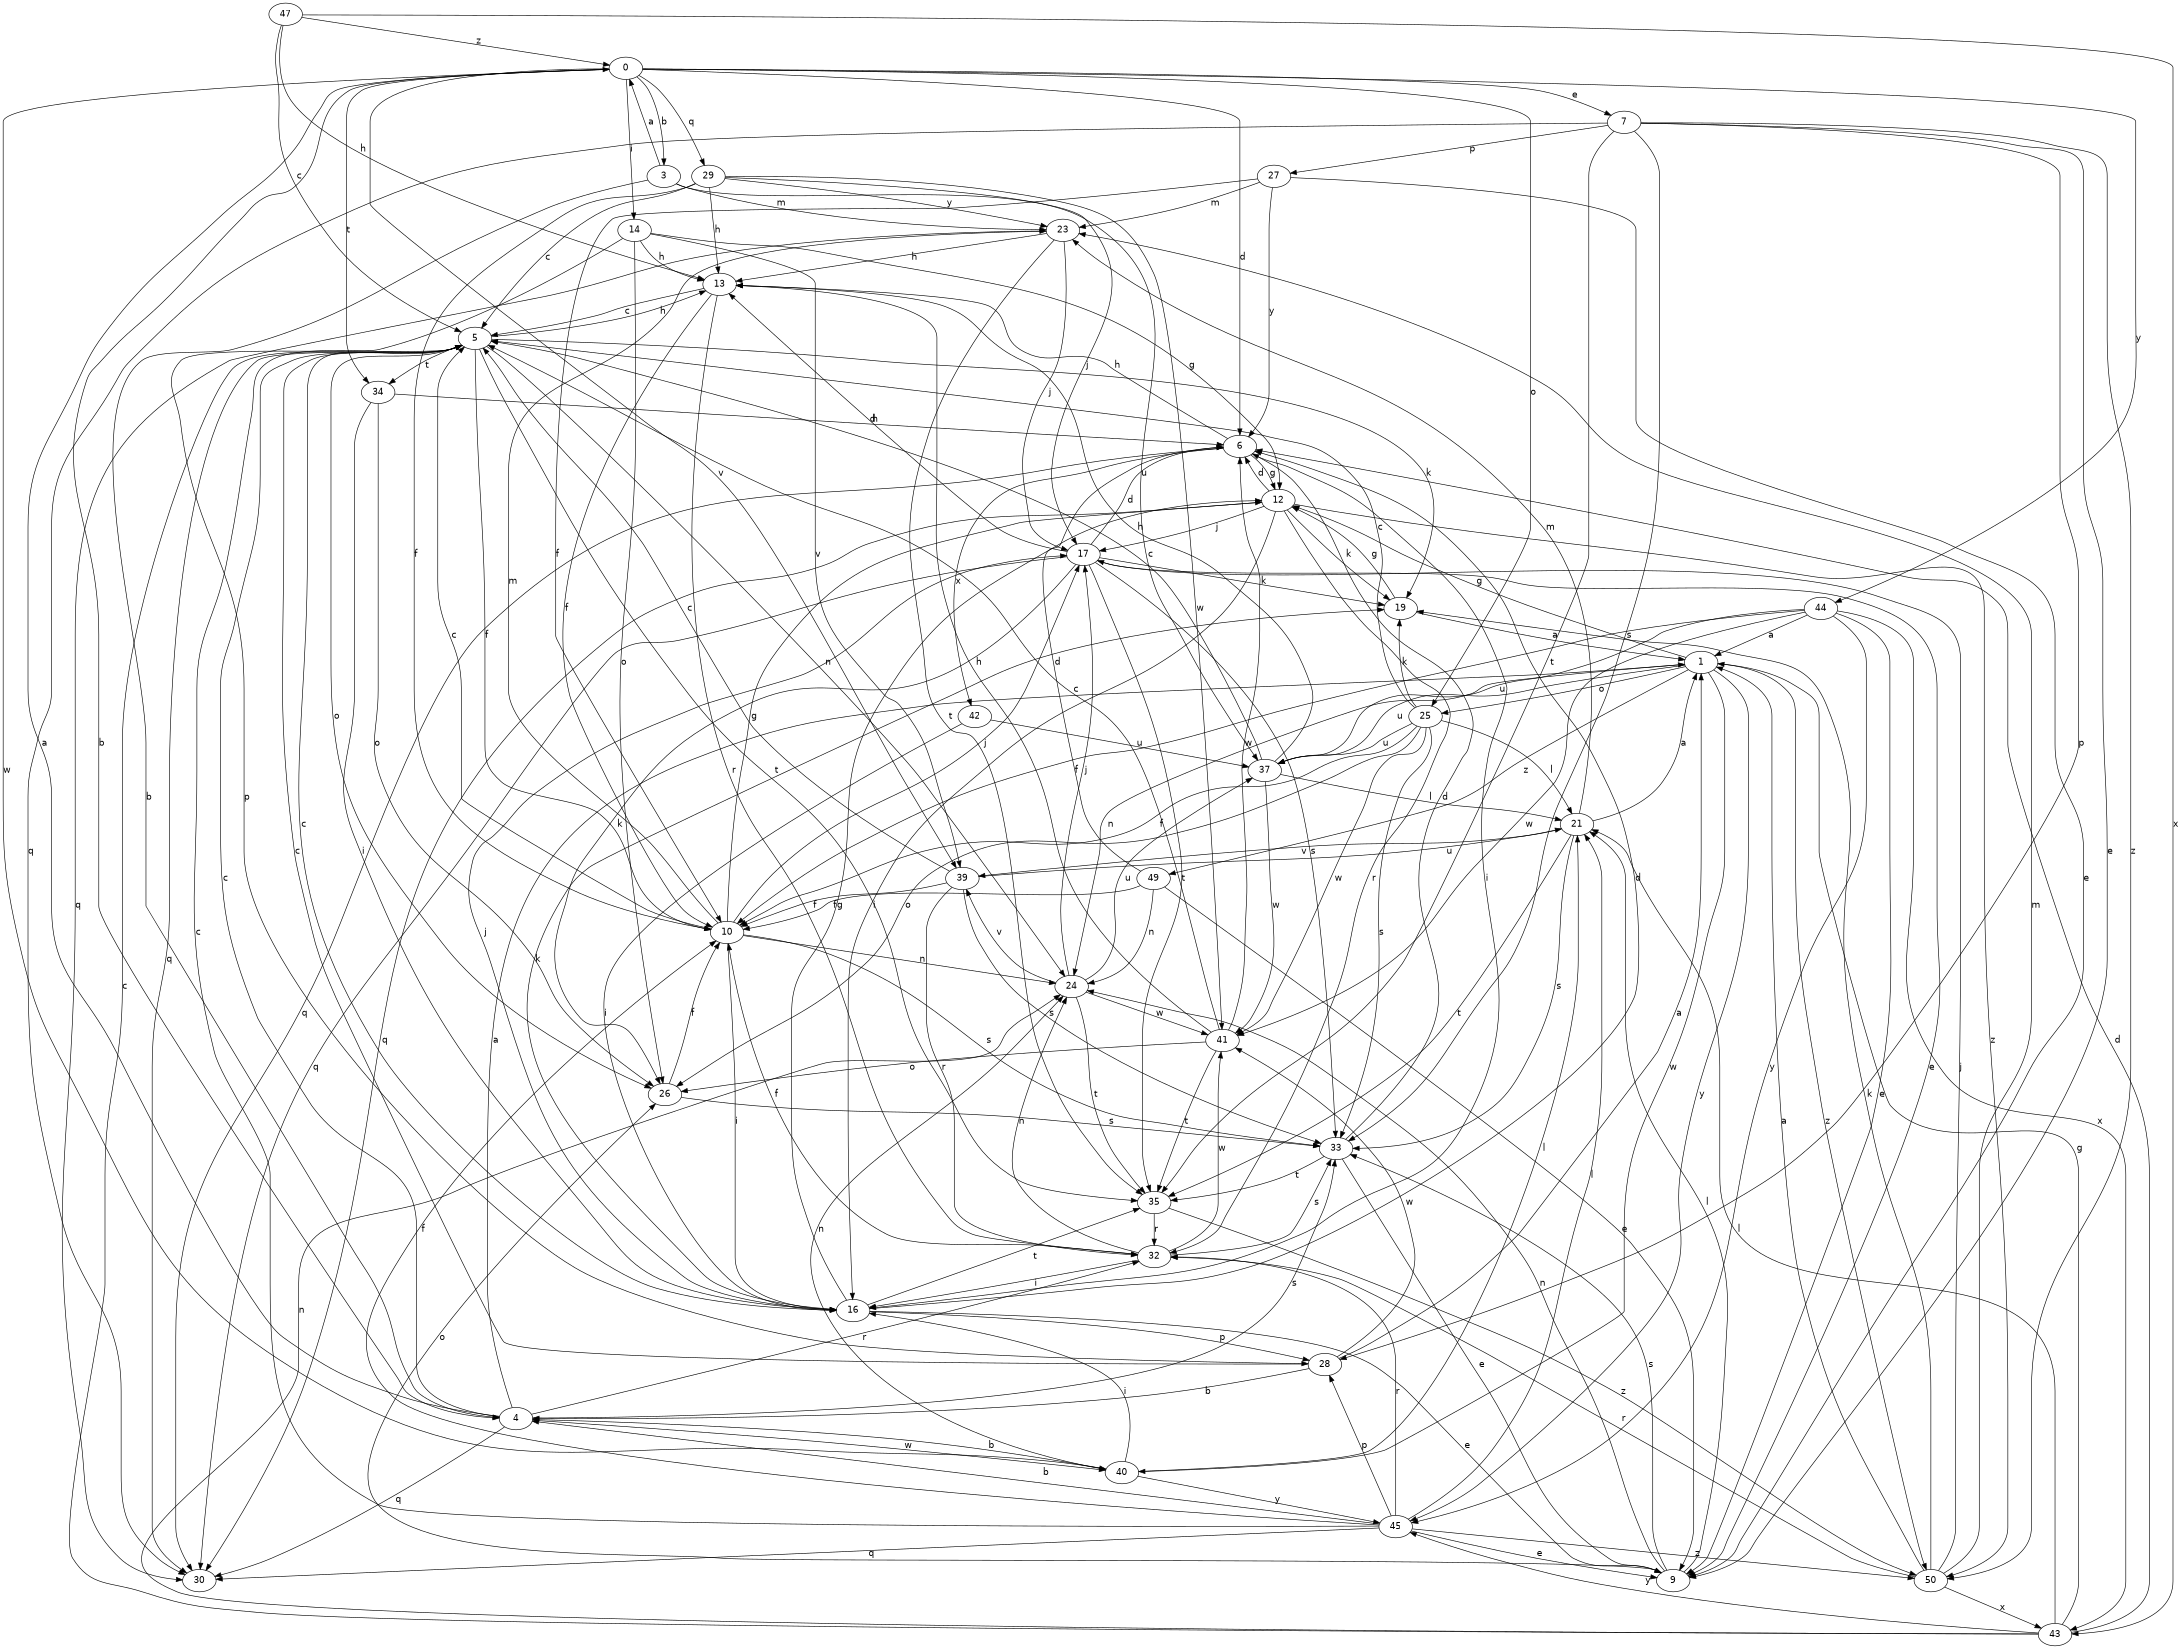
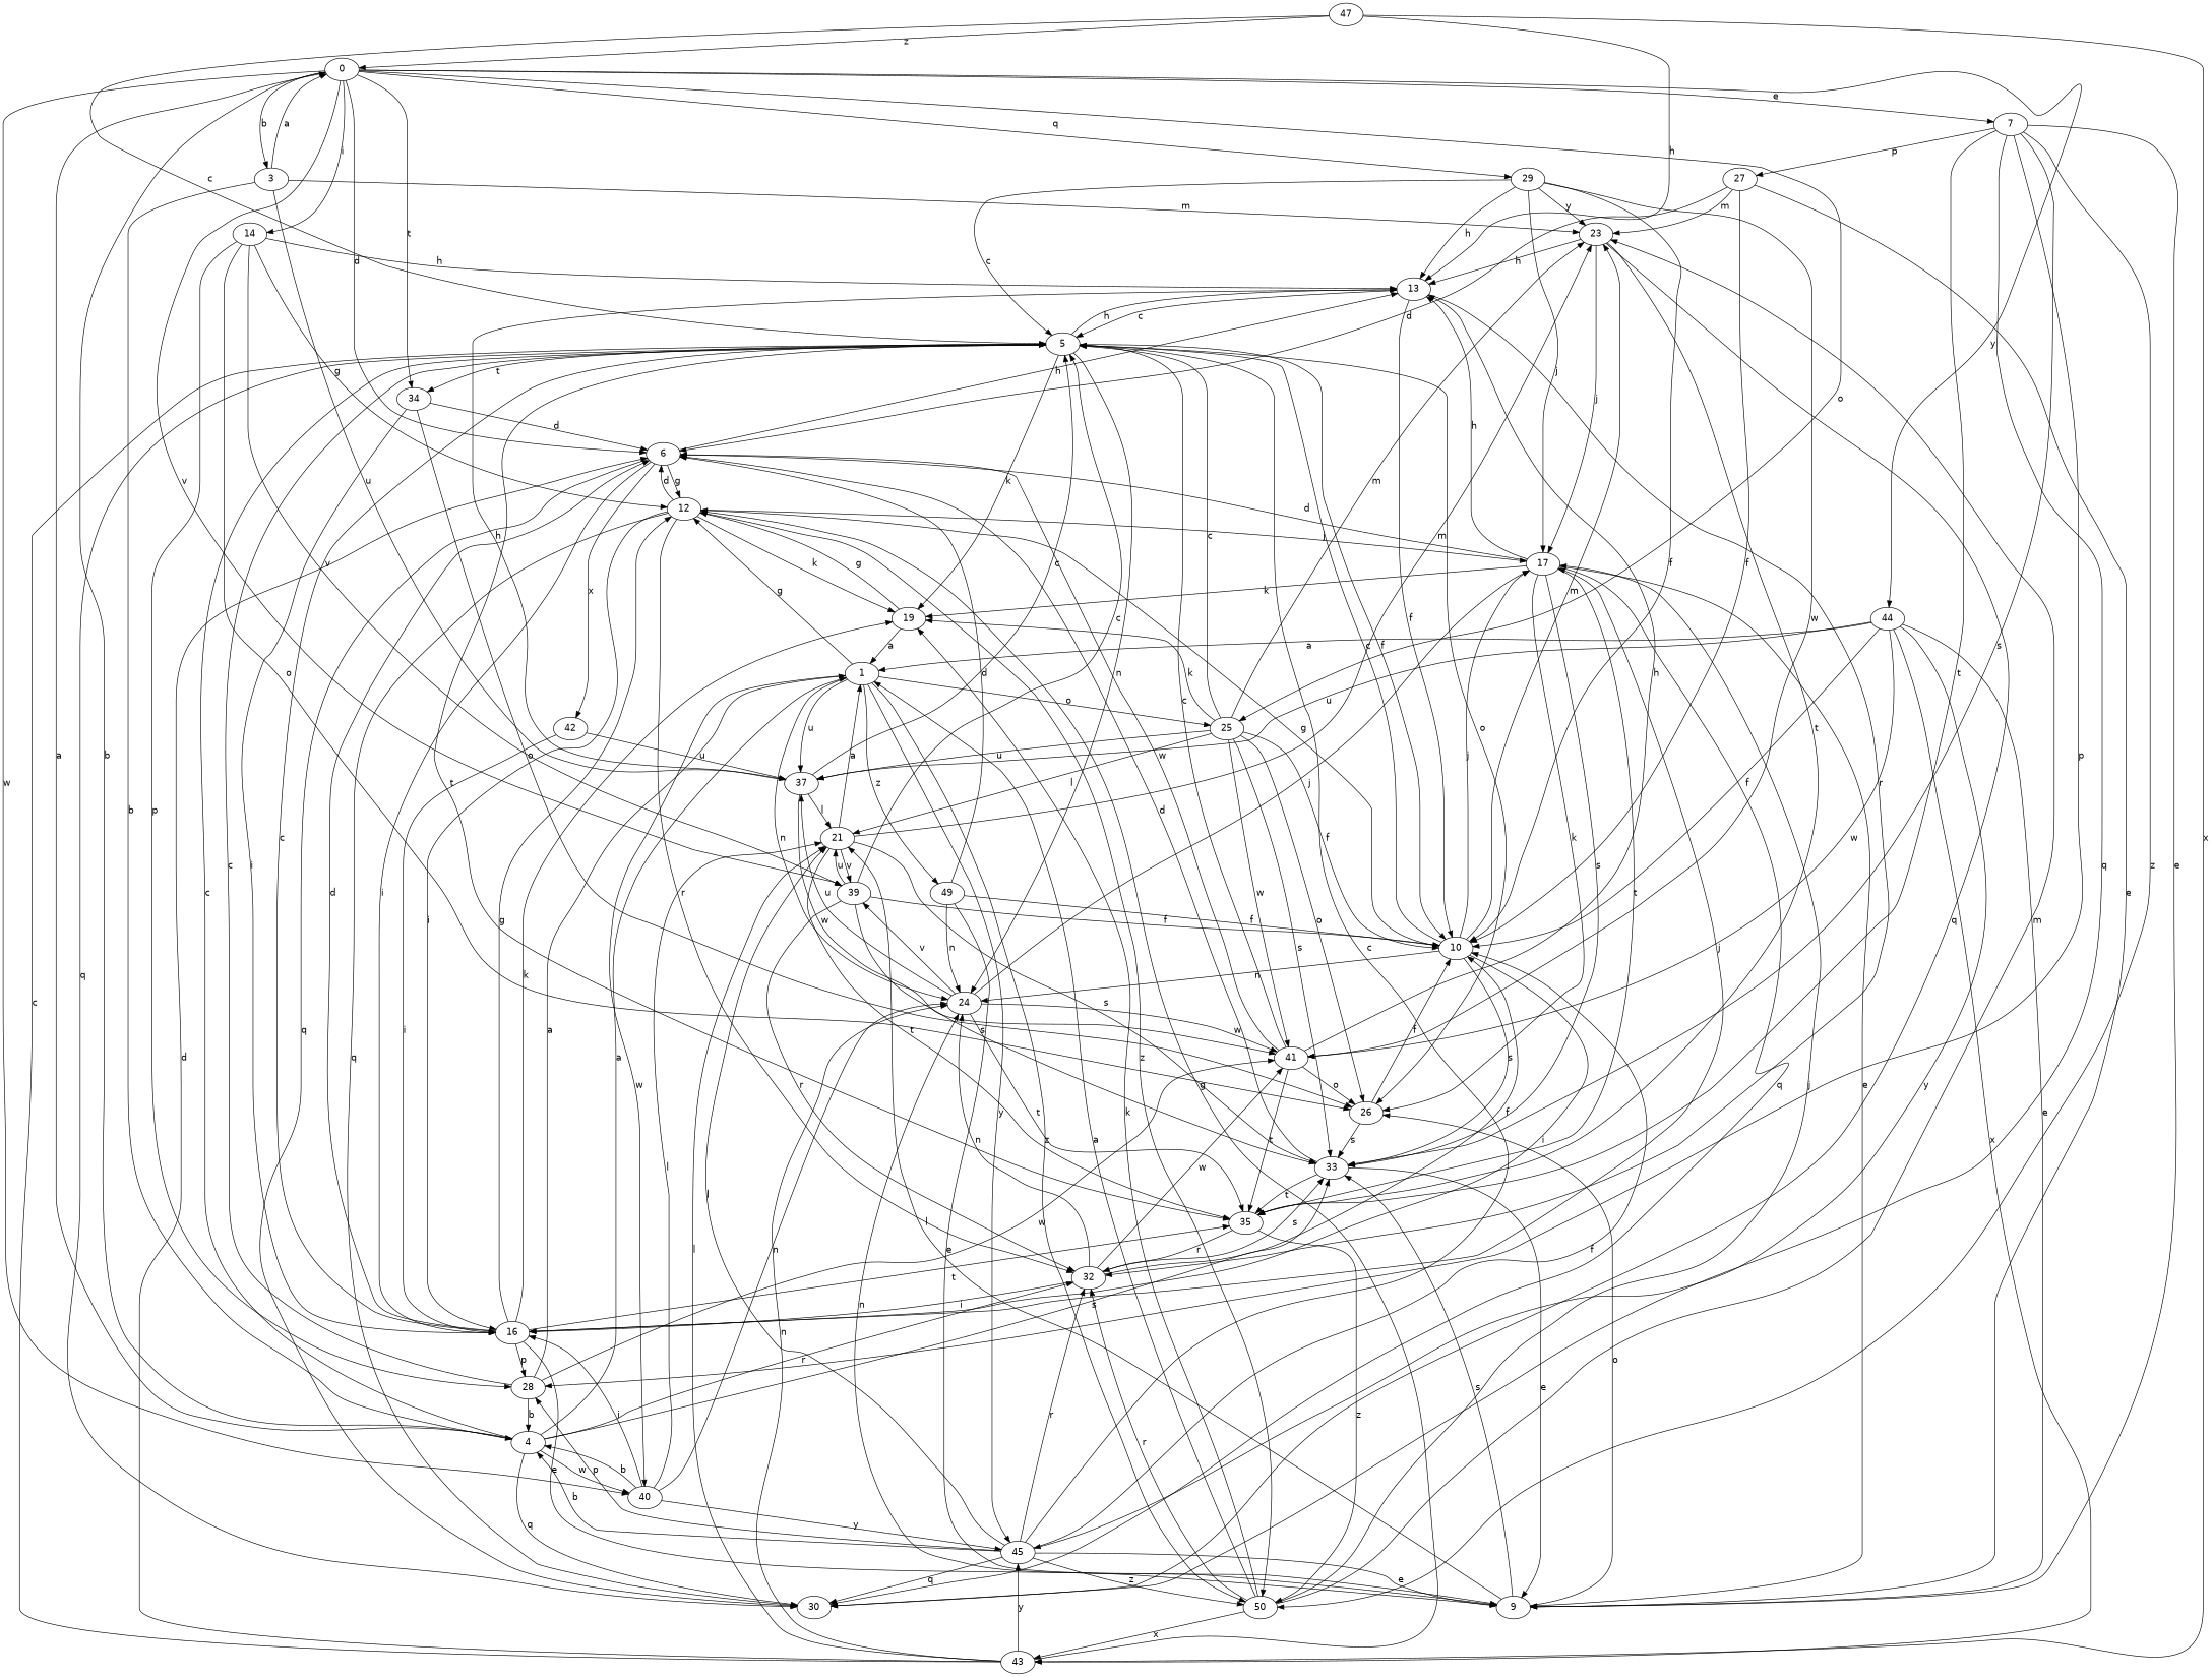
  strict digraph {
    fontname="DejaVu Sans"
    node [fontname="DejaVu Sans"]
    edge [fontname="DejaVu Sans"]
    0
    3
    4
    6
    7
    14
    25
    29
    34
    39
    40
    44
    37
    23
    1
    5
    30
    32
    33
    12
    13
    16
    42
    50
    35
    9
    27
    28
    26
    10
    19
    41
    21
    17
    24
    45
    43
    47
    49
    0 -> 3 [label=b]
    0 -> 4 [label=b]
    0 -> 6 [label=d]
    0 -> 7 [label=e]
    0 -> 14 [label=i]
    0 -> 25 [label=o]
    0 -> 29 [label=q]
    0 -> 34 [label=t]
    0 -> 39 [label=v]
    0 -> 40 [label=w]
    0 -> 44 [label=y]
    3 -> 0 [label=a]
    3 -> 4 [label=b]
    3 -> 37 [label=u]
    3 -> 23 [label=m]
    4 -> 0 [label=a]
    4 -> 40 [label=w]
    4 -> 1 [label=a]
    4 -> 5 [label=c]
    4 -> 30 [label=q]
    4 -> 32 [label=r]
    4 -> 33 [label=s]
    6 -> 30 [label=q]
    6 -> 12 [label=g]
    6 -> 13 [label=h]
    6 -> 16 [label=i]
    6 -> 42 [label=x]
    7 -> 30 [label=q]
    7 -> 33 [label=s]
    7 -> 50 [label=z]
    7 -> 35 [label=t]
    7 -> 9 [label=e]
    7 -> 27 [label=p]
    7 -> 28 [label=p]
    14 -> 39 [label=v]
    14 -> 12 [label=g]
    14 -> 13 [label=h]
    14 -> 28 [label=p]
    14 -> 26 [label=o]
    25 -> 37 [label=u]
+   25 -> 23 [label=m]
    25 -> 5 [label=c]
    25 -> 33 [label=s]
    25 -> 26 [label=o]
    25 -> 10 [label=f]
    25 -> 19 [label=k]
    25 -> 41 [label=w]
    25 -> 21 [label=l]
    29 -> 23 [label=y]
    29 -> 5 [label=c]
    29 -> 13 [label=h]
    29 -> 10 [label=f]
    29 -> 41 [label=w]
    29 -> 17 [label=j]
    34 -> 6 [label=d]
    34 -> 16 [label=i]
    34 -> 26 [label=o]
    39 -> 5 [label=c]
    39 -> 32 [label=r]
    39 -> 33 [label=s]
    39 -> 10 [label=f]
    39 -> 21 [label=u]
    40 -> 4 [label=b]
    40 -> 16 [label=i]
    40 -> 21 [label=l]
    40 -> 24 [label=n]
    40 -> 45 [label=y]
    44 -> 37 [label=u]
    44 -> 1 [label=a]
    44 -> 9 [label=e]
    44 -> 10 [label=f]
    44 -> 41 [label=w]
    44 -> 45 [label=y]
    44 -> 43 [label=x]
    37 -> 5 [label=c]
    37 -> 13 [label=h]
    37 -> 41 [label=w]
    37 -> 21 [label=l]
    23 -> 30 [label=q]
    23 -> 13 [label=h]
    23 -> 35 [label=t]
    23 -> 17 [label=j]
    1 -> 25 [label=o]
    1 -> 40 [label=w]
    1 -> 37 [label=u]
    1 -> 12 [label=g]
    1 -> 50 [label=z]
    1 -> 24 [label=n]
    1 -> 45 [label=y]
    1 -> 49 [label=z]
    5 -> 34 [label=t]
    5 -> 30 [label=q]
    5 -> 13 [label=h]
    5 -> 35 [label=t]
    5 -> 26 [label=o]
    5 -> 10 [label=f]
    5 -> 19 [label=k]
    5 -> 24 [label=n]
    32 -> 33 [label=s]
    32 -> 16 [label=i]
    32 -> 10 [label=f]
    32 -> 41 [label=w]
    32 -> 24 [label=n]
    33 -> 6 [label=d]
    33 -> 35 [label=t]
    33 -> 9 [label=e]
    12 -> 6 [label=d]
    12 -> 30 [label=q]
    12 -> 32 [label=r]
    12 -> 16 [label=i]
    12 -> 50 [label=z]
    12 -> 19 [label=k]
    12 -> 17 [label=j]
    13 -> 5 [label=c]
    13 -> 32 [label=r]
    13 -> 10 [label=f]
    16 -> 6 [label=d]
    16 -> 5 [label=c]
    16 -> 12 [label=g]
    16 -> 35 [label=t]
    16 -> 9 [label=e]
    16 -> 28 [label=p]
    16 -> 19 [label=k]
    16 -> 17 [label=j]
    42 -> 37 [label=u]
    42 -> 16 [label=i]
    50 -> 23 [label=m]
    50 -> 1 [label=a]
    50 -> 32 [label=r]
    50 -> 19 [label=k]
    50 -> 17 [label=j]
    50 -> 43 [label=x]
    35 -> 32 [label=r]
    35 -> 50 [label=z]
    9 -> 33 [label=s]
    9 -> 26 [label=o]
    9 -> 21 [label=l]
    9 -> 24 [label=n]
-   27 -> 6 [label=y]
+   27 -> 6 [label=d]
    27 -> 23 [label=m]
    27 -> 9 [label=e]
    27 -> 10 [label=f]
    28 -> 4 [label=b]
    28 -> 1 [label=a]
    28 -> 5 [label=c]
    28 -> 41 [label=w]
    26 -> 33 [label=s]
    26 -> 10 [label=f]
    10 -> 23 [label=m]
    10 -> 5 [label=c]
    10 -> 33 [label=s]
    10 -> 12 [label=g]
    10 -> 16 [label=i]
    10 -> 17 [label=j]
    10 -> 24 [label=n]
    19 -> 1 [label=a]
    19 -> 12 [label=g]
    41 -> 6 [label=w]
    41 -> 5 [label=c]
    41 -> 13 [label=h]
    41 -> 35 [label=t]
    41 -> 26 [label=o]
    21 -> 39 [label=v]
    21 -> 23 [label=m]
    21 -> 1 [label=a]
    21 -> 33 [label=s]
    21 -> 35 [label=t]
    17 -> 6 [label=d]
    17 -> 30 [label=q]
    17 -> 33 [label=s]
    17 -> 13 [label=h]
    17 -> 35 [label=t]
    17 -> 9 [label=e]
    17 -> 26 [label=k]
    17 -> 19 [label=k]
    24 -> 39 [label=v]
    24 -> 37 [label=u]
    24 -> 35 [label=t]
    24 -> 41 [label=w]
    24 -> 17 [label=j]
    45 -> 4 [label=b]
    45 -> 5 [label=c]
    45 -> 30 [label=q]
    45 -> 32 [label=r]
    45 -> 50 [label=z]
    45 -> 9 [label=e]
    45 -> 28 [label=p]
    45 -> 10 [label=f]
    45 -> 21 [label=l]
    43 -> 6 [label=d]
    43 -> 5 [label=c]
-   43 -> 1 [label=g]
+   43 -> 12 [label=g]
    43 -> 21 [label=l]
    43 -> 24 [label=n]
    43 -> 45 [label=y]
    47 -> 0 [label=z]
    47 -> 5 [label=c]
    47 -> 13 [label=h]
    47 -> 43 [label=x]
    49 -> 6 [label=d]
    49 -> 9 [label=e]
    49 -> 10 [label=f]
    49 -> 24 [label=n]
  }
